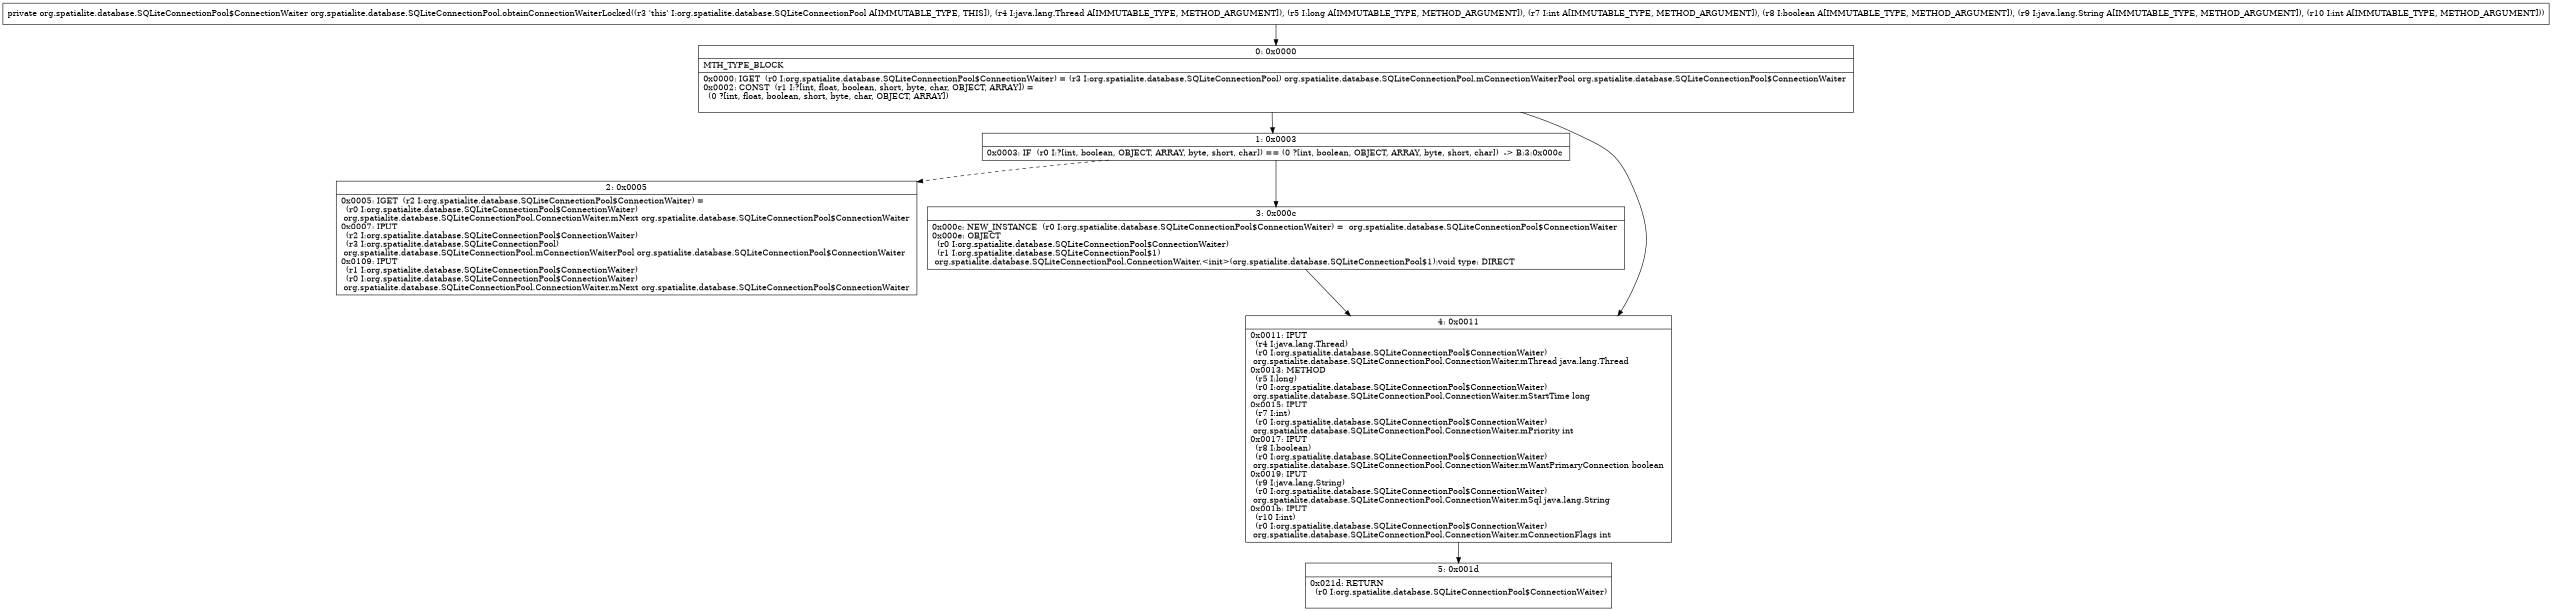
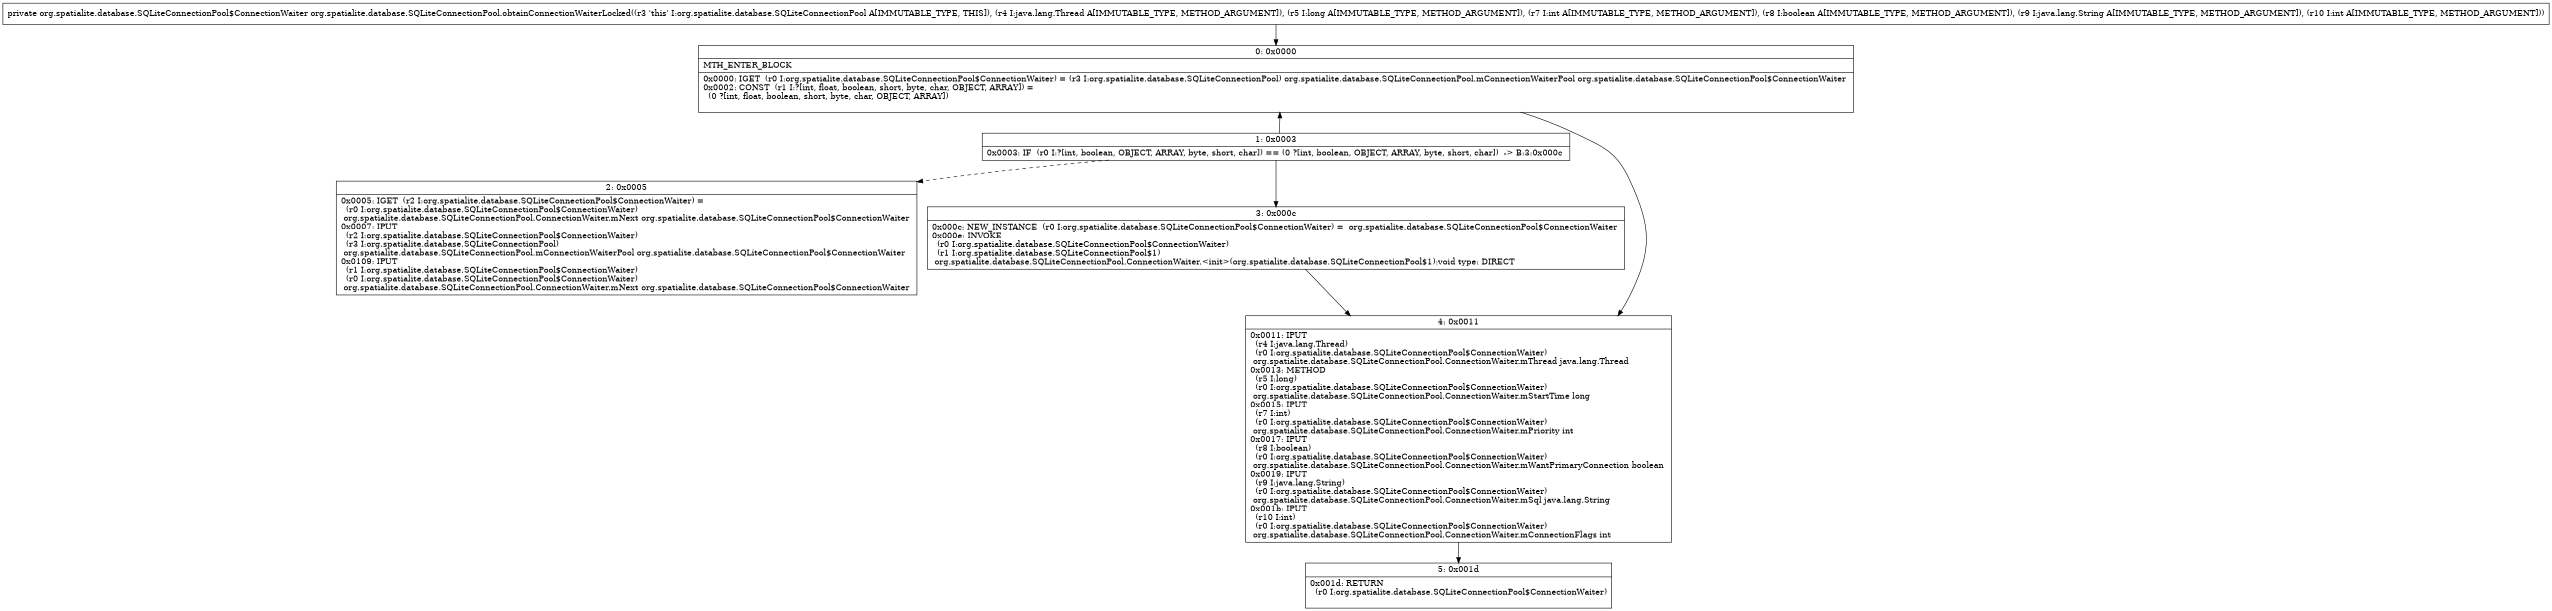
  digraph {
    node [shape=record]
-   n1 [label="{0\:\ 0x0000|MTH_TYPE_BLOCK\l|0x0000: IGET  (r0 I:org.spatialite.database.SQLiteConnectionPool$ConnectionWaiter) = (r3 I:org.spatialite.database.SQLiteConnectionPool) org.spatialite.database.SQLiteConnectionPool.mConnectionWaiterPool org.spatialite.database.SQLiteConnectionPool$ConnectionWaiter \l0x0002: CONST  (r1 I:?[int, float, boolean, short, byte, char, OBJECT, ARRAY]) = \l  (0 ?[int, float, boolean, short, byte, char, OBJECT, ARRAY])\l \l}"]
+   n1 [label="{0\:\ 0x0000|MTH_ENTER_BLOCK\l|0x0000: IGET  (r0 I:org.spatialite.database.SQLiteConnectionPool$ConnectionWaiter) = (r3 I:org.spatialite.database.SQLiteConnectionPool) org.spatialite.database.SQLiteConnectionPool.mConnectionWaiterPool org.spatialite.database.SQLiteConnectionPool$ConnectionWaiter \l0x0002: CONST  (r1 I:?[int, float, boolean, short, byte, char, OBJECT, ARRAY]) = \l  (0 ?[int, float, boolean, short, byte, char, OBJECT, ARRAY])\l \l}"]
    n2 [label="{1\:\ 0x0003|0x0003: IF  (r0 I:?[int, boolean, OBJECT, ARRAY, byte, short, char]) == (0 ?[int, boolean, OBJECT, ARRAY, byte, short, char])  \-\> B:3:0x000c \l}"]
    n3 [label="{4\:\ 0x0011|0x0011: IPUT  \l  (r4 I:java.lang.Thread)\l  (r0 I:org.spatialite.database.SQLiteConnectionPool$ConnectionWaiter)\l org.spatialite.database.SQLiteConnectionPool.ConnectionWaiter.mThread java.lang.Thread \l0x0013: METHOD  \l  (r5 I:long)\l  (r0 I:org.spatialite.database.SQLiteConnectionPool$ConnectionWaiter)\l org.spatialite.database.SQLiteConnectionPool.ConnectionWaiter.mStartTime long \l0x0015: IPUT  \l  (r7 I:int)\l  (r0 I:org.spatialite.database.SQLiteConnectionPool$ConnectionWaiter)\l org.spatialite.database.SQLiteConnectionPool.ConnectionWaiter.mPriority int \l0x0017: IPUT  \l  (r8 I:boolean)\l  (r0 I:org.spatialite.database.SQLiteConnectionPool$ConnectionWaiter)\l org.spatialite.database.SQLiteConnectionPool.ConnectionWaiter.mWantPrimaryConnection boolean \l0x0019: IPUT  \l  (r9 I:java.lang.String)\l  (r0 I:org.spatialite.database.SQLiteConnectionPool$ConnectionWaiter)\l org.spatialite.database.SQLiteConnectionPool.ConnectionWaiter.mSql java.lang.String \l0x001b: IPUT  \l  (r10 I:int)\l  (r0 I:org.spatialite.database.SQLiteConnectionPool$ConnectionWaiter)\l org.spatialite.database.SQLiteConnectionPool.ConnectionWaiter.mConnectionFlags int \l}"]
    n4 [label="{2\:\ 0x0005|0x0005: IGET  (r2 I:org.spatialite.database.SQLiteConnectionPool$ConnectionWaiter) = \l  (r0 I:org.spatialite.database.SQLiteConnectionPool$ConnectionWaiter)\l org.spatialite.database.SQLiteConnectionPool.ConnectionWaiter.mNext org.spatialite.database.SQLiteConnectionPool$ConnectionWaiter \l0x0007: IPUT  \l  (r2 I:org.spatialite.database.SQLiteConnectionPool$ConnectionWaiter)\l  (r3 I:org.spatialite.database.SQLiteConnectionPool)\l org.spatialite.database.SQLiteConnectionPool.mConnectionWaiterPool org.spatialite.database.SQLiteConnectionPool$ConnectionWaiter \l0x0109: IPUT  \l  (r1 I:org.spatialite.database.SQLiteConnectionPool$ConnectionWaiter)\l  (r0 I:org.spatialite.database.SQLiteConnectionPool$ConnectionWaiter)\l org.spatialite.database.SQLiteConnectionPool.ConnectionWaiter.mNext org.spatialite.database.SQLiteConnectionPool$ConnectionWaiter \l}"]
-   n5 [label="{3\:\ 0x000c|0x000c: NEW_INSTANCE  (r0 I:org.spatialite.database.SQLiteConnectionPool$ConnectionWaiter) =  org.spatialite.database.SQLiteConnectionPool$ConnectionWaiter \l0x000e: OBJECT  \l  (r0 I:org.spatialite.database.SQLiteConnectionPool$ConnectionWaiter)\l  (r1 I:org.spatialite.database.SQLiteConnectionPool$1)\l org.spatialite.database.SQLiteConnectionPool.ConnectionWaiter.\<init\>(org.spatialite.database.SQLiteConnectionPool$1):void type: DIRECT \l}"]
-   n6 [label="{5\:\ 0x001d|0x021d: RETURN  \l  (r0 I:org.spatialite.database.SQLiteConnectionPool$ConnectionWaiter)\l \l}"]
+   n5 [label="{3\:\ 0x000c|0x000c: NEW_INSTANCE  (r0 I:org.spatialite.database.SQLiteConnectionPool$ConnectionWaiter) =  org.spatialite.database.SQLiteConnectionPool$ConnectionWaiter \l0x000e: INVOKE  \l  (r0 I:org.spatialite.database.SQLiteConnectionPool$ConnectionWaiter)\l  (r1 I:org.spatialite.database.SQLiteConnectionPool$1)\l org.spatialite.database.SQLiteConnectionPool.ConnectionWaiter.\<init\>(org.spatialite.database.SQLiteConnectionPool$1):void type: DIRECT \l}"]
+   n6 [label="{5\:\ 0x001d|0x001d: RETURN  \l  (r0 I:org.spatialite.database.SQLiteConnectionPool$ConnectionWaiter)\l \l}"]
    n7 [label="{private org.spatialite.database.SQLiteConnectionPool$ConnectionWaiter org.spatialite.database.SQLiteConnectionPool.obtainConnectionWaiterLocked((r3 'this' I:org.spatialite.database.SQLiteConnectionPool A[IMMUTABLE_TYPE, THIS]), (r4 I:java.lang.Thread A[IMMUTABLE_TYPE, METHOD_ARGUMENT]), (r5 I:long A[IMMUTABLE_TYPE, METHOD_ARGUMENT]), (r7 I:int A[IMMUTABLE_TYPE, METHOD_ARGUMENT]), (r8 I:boolean A[IMMUTABLE_TYPE, METHOD_ARGUMENT]), (r9 I:java.lang.String A[IMMUTABLE_TYPE, METHOD_ARGUMENT]), (r10 I:int A[IMMUTABLE_TYPE, METHOD_ARGUMENT])) }"]
-   n1 -> n2
+   n2 -> n1
    n1 -> n3
    n2 -> n4 [style=dashed]
    n2 -> n5
    n3 -> n6
    n5 -> n3
    n7 -> n1
  }
